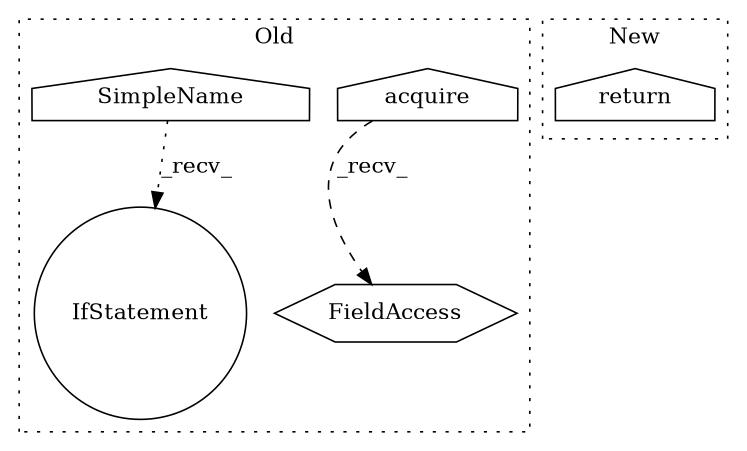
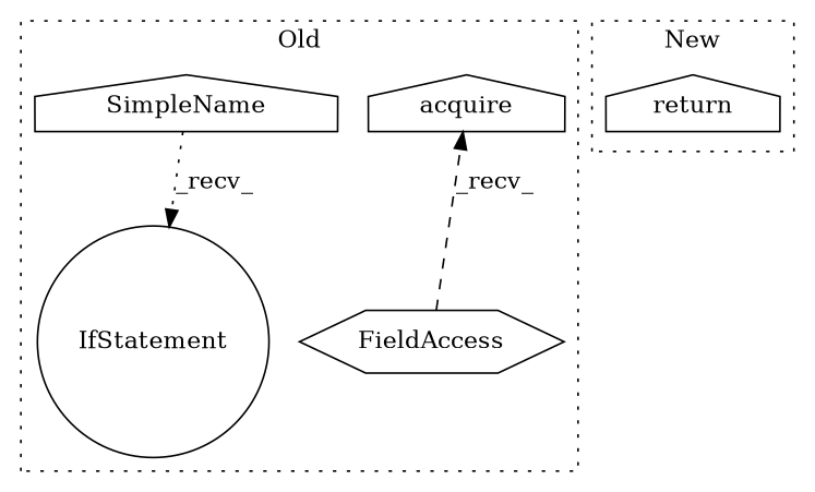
  digraph {
    node [shape=house]
    n1 [a=32 l="8,1" label=acquire s="14463,14479"]
    n2 [a=22 l=15 label=FieldAccess s=14447 shape=hexagon]
    n3 [a=25 l="4,2" label=IfStatement s="14274,14301" shape=circle]
    n4 [a=42 label=SimpleName]
    n5 [a=41 l=7 label=return s=14354]
    subgraph cluster_1 {
      label=Old
      style=dotted
      n1
      n2
      n3
      n4
    }
    subgraph cluster_2 {
      label=New
      style=dotted
      n5
    }
-   n1 -> n2 [label=_recv_ style=dashed]
+   n2 -> n1 [label=_recv_ style=dashed]
    n4 -> n3 [label=_recv_ style=dotted]
  }
